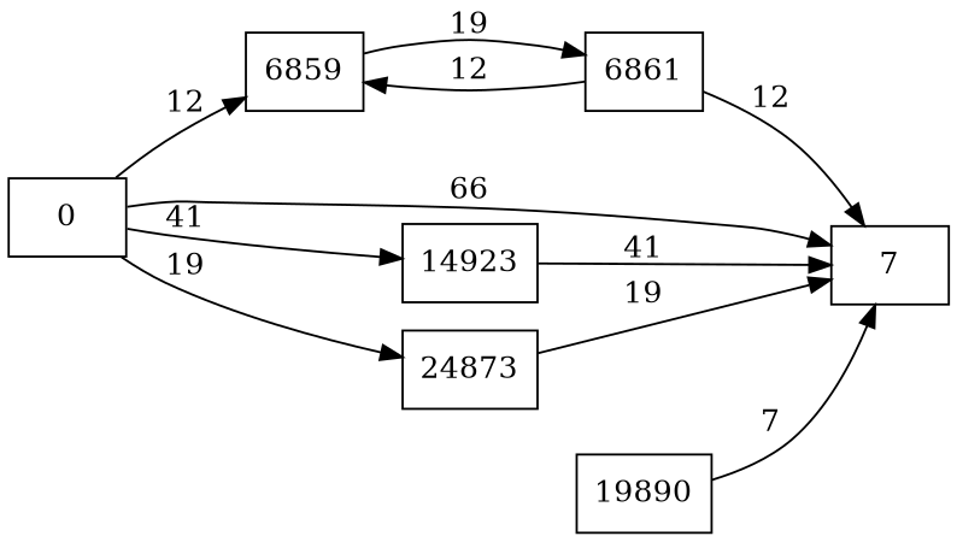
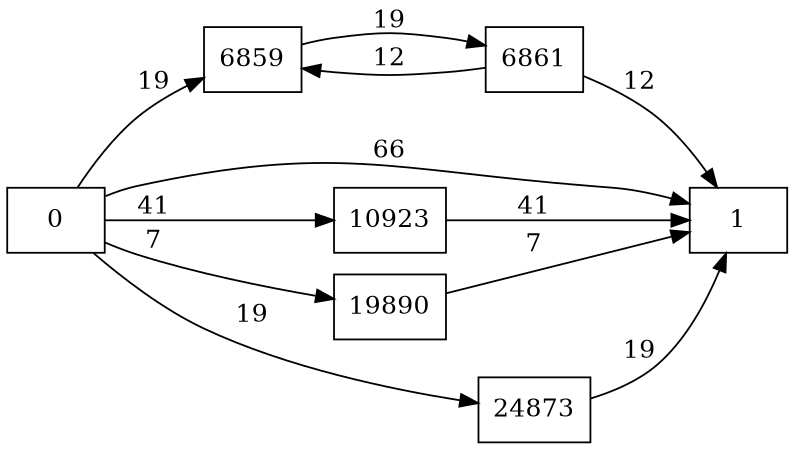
  digraph {
    rankdir=LR
    node [shape=rectangle]
    6859
    6861
-   1 [label=7]
-   14923
+   1
+   14923 [label=10923]
    n5 [label=19890]
    24873
    0
    6859 -> 6861 [label=19]
    6861 -> 6859 [label=12]
    6861 -> 1 [label=12]
    14923 -> 1 [label=41]
    n5 -> 1 [label=7]
    24873 -> 1 [label=19]
-   0 -> 6859 [label=12]
+   0 -> 6859 [label=19]
    0 -> 1 [label=66]
    0 -> 14923 [label=41]
+   0 -> n5 [label=7]
    0 -> 24873 [label=19]
  }
